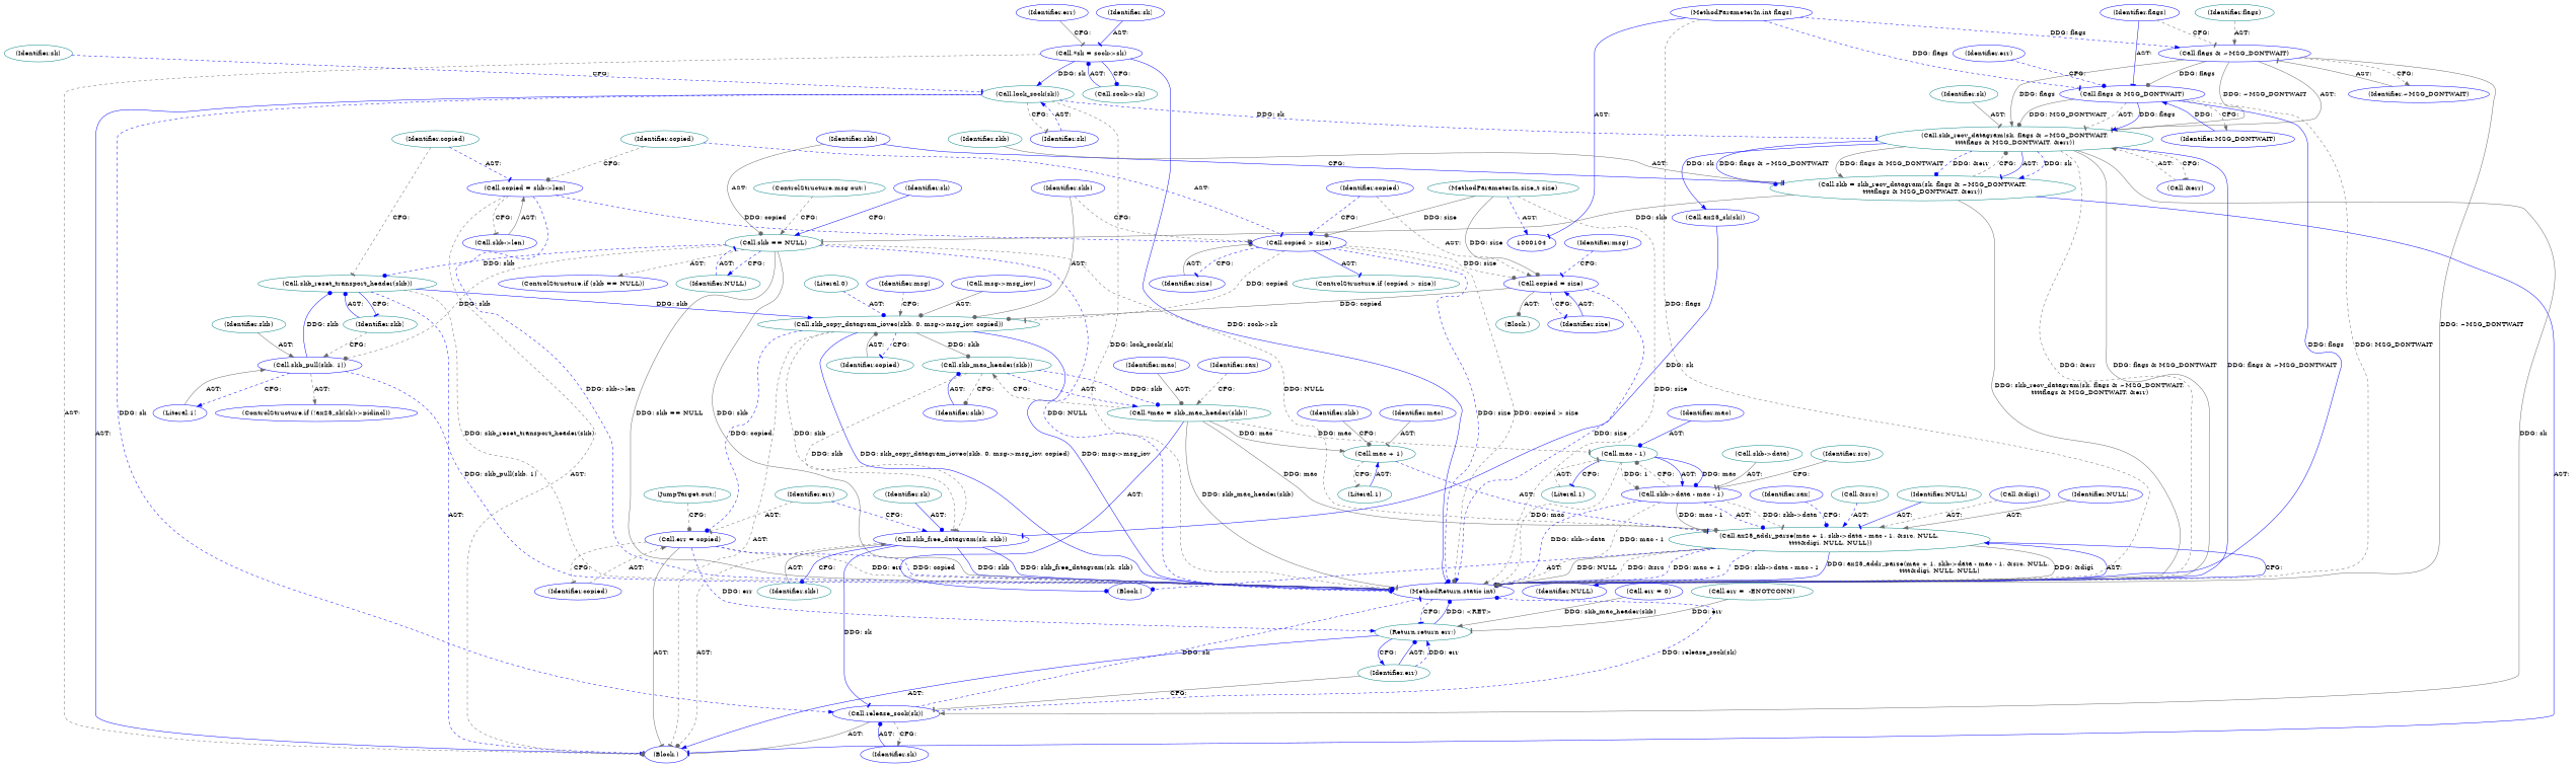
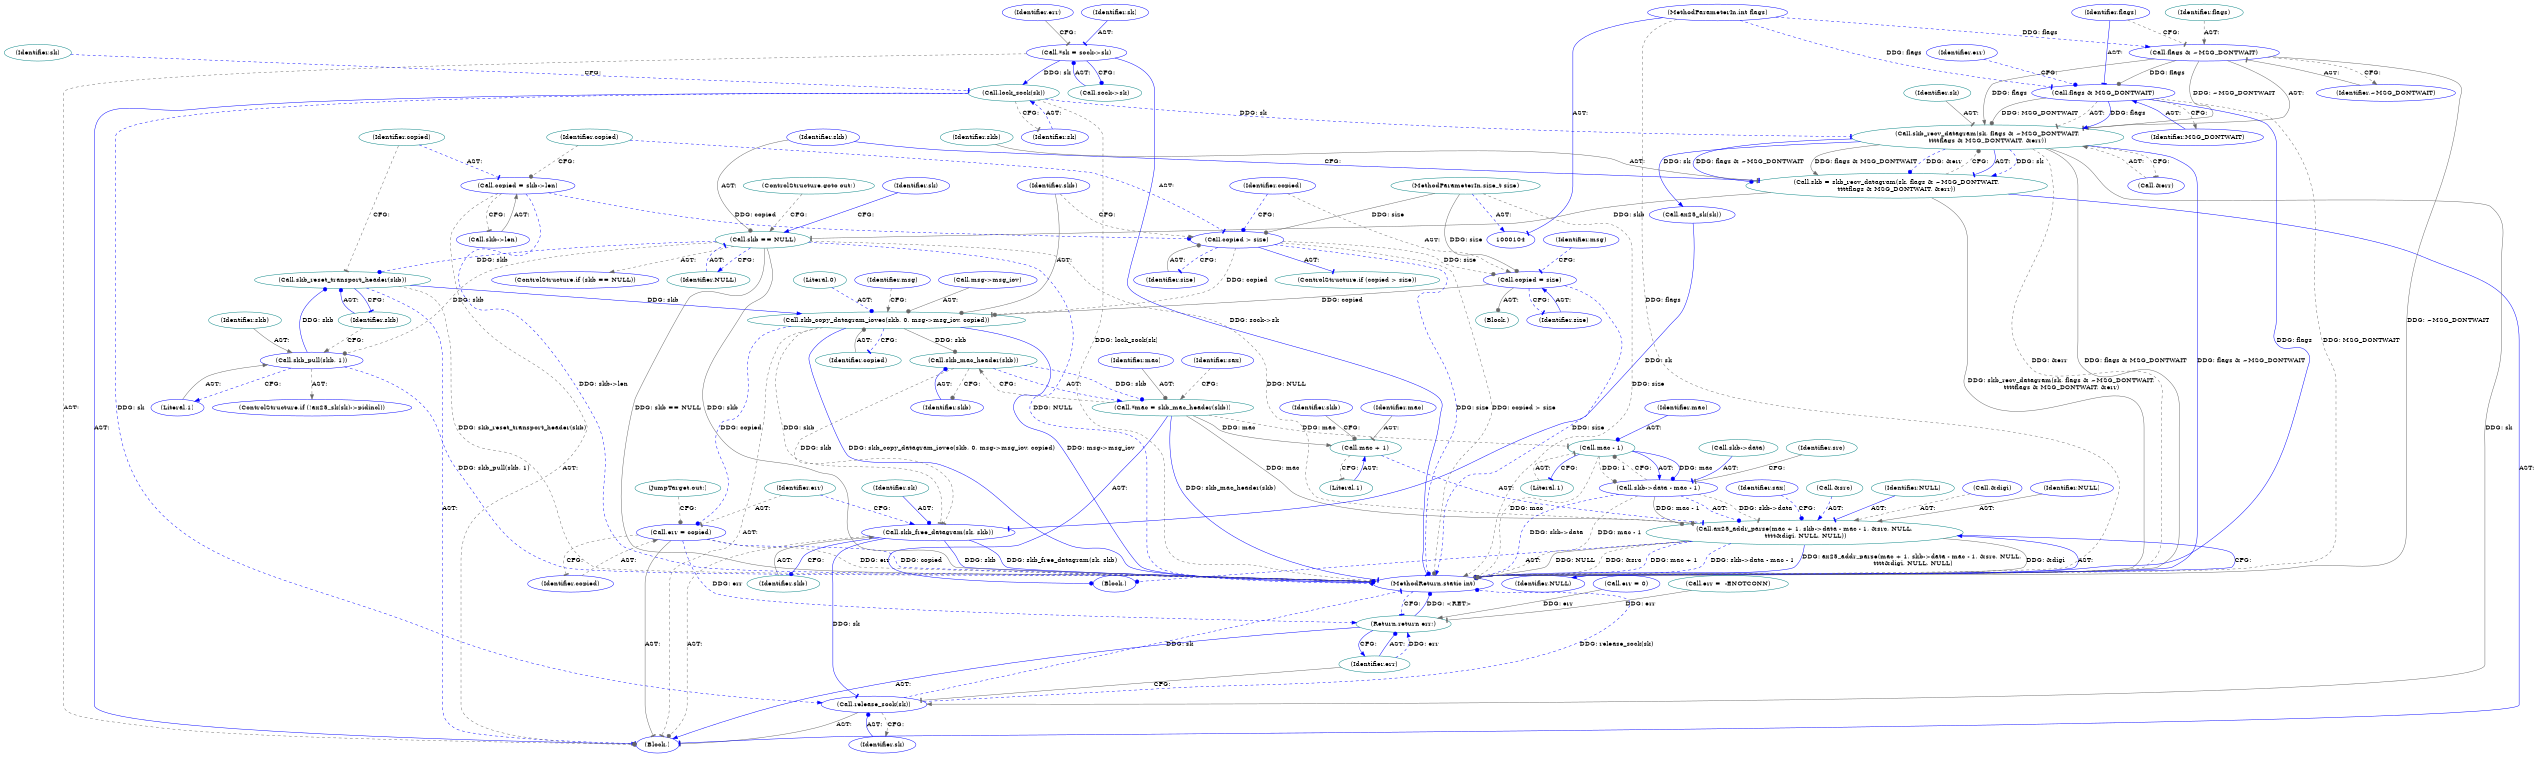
  digraph {
    node [color=blue]
    edge [arrowhead=dot color=gray40 style=dashed]
    n1 [color=teal label="(Call,skb_copy_datagram_iovec(skb, 0, msg->msg_iov, copied))"]
    n2 [color=teal label="(Call,skb_mac_header(skb))"]
    n3 [label="(Call,skb_free_datagram(sk, skb))"]
    n4 [label="(Call,err = copied)"]
    n5 [label="(MethodReturn,static int)"]
    n6 [color=teal label="(Identifier,copied)"]
    n7 [label="(Block,)"]
    n8 [color=teal label="(Call,*mac = skb_mac_header(skb))"]
    n9 [label="(Identifier,skb)"]
    n10 [label="(Call,release_sock(sk))"]
    n11 [color=teal label="(Identifier,skb)"]
    n12 [color=teal label="(Return,return err;)"]
    n13 [label="(Identifier,copied)"]
    n14 [color=teal label="(Call,skb_reset_transport_header(skb))"]
    n15 [color=teal label="(Identifier,skb)"]
    n16 [label="(Call,skb_pull(skb, 1))"]
    n17 [color=teal label="(Call,skb == NULL)"]
    n18 [color=teal label="(Call,ax25_addr_parse(mac + 1, skb->data - mac - 1, &src, NULL,\n \t\t\t\t&digi, NULL, NULL))"]
    n19 [label="(ControlStructure,if (skb == NULL))"]
    n20 [color=teal label="(Identifier,NULL)"]
    n21 [label="(ControlStructure,if (!ax25_sk(sk)->pidincl))"]
    n22 [label="(Literal,1)"]
    n23 [label="(Block,)"]
    n24 [label="(Identifier,NULL)"]
    n25 [color=teal label="(Call,skb = skb_recv_datagram(sk, flags & ~MSG_DONTWAIT,\n\t\t\t\tflags & MSG_DONTWAIT, &err))"]
    n26 [color=teal label="(Call,skb_recv_datagram(sk, flags & ~MSG_DONTWAIT,\n\t\t\t\tflags & MSG_DONTWAIT, &err))"]
    n27 [label="(Call,&err)"]
    n28 [label="(Call,ax25_sk(sk))"]
    n29 [label="(Identifier,sk)"]
    n30 [color=teal label="(Call,lock_sock(sk))"]
    n31 [label="(Identifier,sk)"]
    n32 [label="(Call,*sk = sock->sk)"]
    n33 [color=teal label="(Call,sock->sk)"]
    n34 [label="(Call,flags & ~MSG_DONTWAIT)"]
    n35 [label="(Call,flags & MSG_DONTWAIT)"]
    n36 [label="(Identifier,~MSG_DONTWAIT)"]
    n37 [label="(Identifier,MSG_DONTWAIT)"]
    n38 [label="(MethodParameterIn,int flags)"]
    1000104
    n40 [label="(Call,copied = size)"]
    n41 [label="(Identifier,size)"]
    n42 [color=teal label="(Block,)"]
    n43 [label="(Call,copied > size)"]
    n44 [color=teal label="(ControlStructure,if (copied > size))"]
    n45 [label="(Identifier,size)"]
    n46 [label="(Call,copied = skb->len)"]
    n47 [label="(Call,skb->len)"]
    n48 [color=teal label="(MethodParameterIn,size_t size)"]
    n49 [color=teal label="(Call,mac + 1)"]
    n50 [color=teal label="(Call,mac - 1)"]
    n51 [color=teal label="(Literal,1)"]
    n52 [label="(Call,skb->data - mac - 1)"]
    n53 [color=teal label="(Literal,1)"]
    n54 [color=teal label="(Identifier,err)"]
    n55 [label="(Call,err = 0)"]
    n56 [color=teal label="(Identifier,sk)"]
    n57 [label="(Identifier,sax)"]
    n58 [label="(Identifier,skb)"]
-   n59 [color=teal label="(ControlStructure,msg out;)"]
+   n59 [color=teal label="(ControlStructure,goto out;)"]
    n60 [label="(Identifier,msg)"]
    n61 [color=teal label="(Identifier,sk)"]
    n62 [color=teal label="(Call,err =  -ENOTCONN)"]
    n63 [label="(Identifier,mac)"]
    n64 [label="(Identifier,err)"]
    n65 [color=teal label="(Identifier,copied)"]
    n66 [label="(Identifier,mac)"]
    n67 [color=teal label="(Call,&src)"]
    n68 [color=teal label="(Identifier,sk)"]
    n69 [color=teal label="(JumpTarget,out:)"]
    n70 [color=teal label="(Identifier,copied)"]
    n71 [color=teal label="(Identifier,err)"]
    n72 [color=teal label="(Call,skb->data)"]
    n73 [label="(Identifier,sk)"]
    n74 [color=teal label="(Identifier,NULL)"]
    n75 [color=teal label="(Identifier,src)"]
    n76 [color=teal label="(Identifier,skb)"]
    n77 [label="(Identifier,flags)"]
    n78 [label="(Identifier,sax)"]
    n79 [label="(Identifier,sk)"]
    n80 [label="(Identifier,skb)"]
    n81 [label="(Call,msg->msg_iov)"]
    n82 [label="(Identifier,copied)"]
    n83 [color=teal label="(Identifier,flags)"]
    n84 [label="(Call,&digi)"]
    n85 [label="(Identifier,err)"]
    n86 [color=teal label="(Identifier,skb)"]
    n87 [label="(Identifier,mac)"]
    n88 [label="(Identifier,skb)"]
    n89 [color=teal label="(Literal,0)"]
    n90 [label="(Identifier,msg)"]
    n91 [label="(Identifier,NULL)"]
    n1 -> n2 [label="DDG: skb" style=solid]
    n1 -> n3 [arrowhead=tee label="DDG: skb"]
    n1 -> n4 [color=blue label="DDG: copied"]
    n1 -> n5 [color=blue label="DDG: skb_copy_datagram_iovec(skb, 0, msg->msg_iov, copied)" style=solid]
    n1 -> n5 [color=blue label="DDG: msg->msg_iov" style=solid]
    n1 -> n6 [arrowhead=tee color=blue label="CFG: "]
    n1 -> n7 [arrowhead=tee label="AST: "]
    n2 -> n3 [arrowhead=tee label="DDG: skb"]
    n2 -> n8 [arrowhead=normal color=blue label="AST: "]
    n2 -> n8 [color=blue label="DDG: skb"]
    n2 -> n9 [label="CFG: "]
    n3 -> n5 [color=blue label="DDG: skb" style=solid]
    n3 -> n5 [arrowhead=normal color=blue label="DDG: skb_free_datagram(sk, skb)" style=solid]
    n3 -> n7 [label="AST: "]
    n3 -> n10 [arrowhead=tee color=blue label="DDG: sk" style=solid]
    n3 -> n11 [color=blue label="CFG: " style=solid]
    n4 -> n5 [arrowhead=normal label="DDG: err"]
    n4 -> n5 [arrowhead=tee color=blue label="DDG: copied"]
    n4 -> n7 [arrowhead=tee label="AST: " style=solid]
    n4 -> n12 [arrowhead=normal color=blue label="DDG: err"]
    n4 -> n13 [arrowhead=tee label="CFG: "]
    n5 -> n12 [arrowhead=tee color=blue label="CFG: "]
    n6 -> n1 [label="AST: " style=solid]
    n8 -> n2 [arrowhead=normal label="CFG: "]
-   n8 -> n5 [arrowhead=tee label="DDG: skb_mac_header(skb)" style=solid]
+   n8 -> n5 [arrowhead=tee color=blue label="DDG: skb_mac_header(skb)" style=solid]
    n8 -> n18 [arrowhead=normal label="DDG: mac" style=solid]
    n8 -> n23 [color=blue label="AST: " style=solid]
    n8 -> n49 [arrowhead=normal label="DDG: mac" style=solid]
    n8 -> n50 [arrowhead=tee label="DDG: mac"]
    n9 -> n2 [color=blue label="AST: " style=solid]
    n10 -> n5 [color=blue label="DDG: release_sock(sk)"]
    n10 -> n5 [arrowhead=tee color=blue label="DDG: sk"]
    n10 -> n7 [arrowhead=tee label="AST: " style=solid]
    n10 -> n29 [arrowhead=normal label="CFG: "]
    n11 -> n3 [arrowhead=normal label="AST: " style=solid]
    n12 -> n5 [color=blue label="DDG: <RET>" style=solid]
    n12 -> n7 [arrowhead=normal color=blue label="AST: " style=solid]
    n12 -> n54 [arrowhead=normal color=blue label="CFG: " style=solid]
    n13 -> n4 [arrowhead=normal label="AST: "]
    n14 -> n1 [arrowhead=normal color=blue label="DDG: skb" style=solid]
    n14 -> n5 [arrowhead=normal label="DDG: skb_reset_transport_header(skb)"]
    n14 -> n7 [arrowhead=normal color=blue label="AST: "]
    n14 -> n15 [arrowhead=tee color=blue label="CFG: " style=solid]
    n15 -> n14 [color=blue label="AST: " style=solid]
    n15 -> n16 [arrowhead=normal label="CFG: "]
    n16 -> n5 [color=blue label="DDG: skb_pull(skb, 1)"]
    n16 -> n14 [color=blue label="DDG: skb" style=solid]
    n16 -> n21 [arrowhead=normal label="AST: "]
    n16 -> n22 [arrowhead=normal color=blue label="CFG: "]
    n17 -> n5 [arrowhead=normal label="DDG: skb" style=solid]
    n17 -> n5 [arrowhead=tee color=blue label="DDG: NULL"]
    n17 -> n5 [arrowhead=normal label="DDG: skb == NULL" style=solid]
    n17 -> n14 [color=blue label="DDG: skb"]
    n17 -> n16 [label="DDG: skb"]
    n17 -> n18 [arrowhead=tee label="DDG: NULL"]
    n17 -> n19 [arrowhead=normal label="AST: "]
    n17 -> n20 [arrowhead=normal color=blue label="CFG: "]
    n18 -> n5 [color=blue label="DDG: skb->data - mac - 1"]
    n18 -> n5 [arrowhead=normal color=blue label="DDG: ax25_addr_parse(mac + 1, skb->data - mac - 1, &src, NULL,\n \t\t\t\t&digi, NULL, NULL)" style=solid]
    n18 -> n5 [label="DDG: &digi" style=solid]
    n18 -> n5 [arrowhead=normal label="DDG: NULL" style=solid]
    n18 -> n5 [arrowhead=tee label="DDG: &src"]
    n18 -> n5 [color=blue label="DDG: mac + 1"]
    n18 -> n23 [color=blue label="AST: "]
    n18 -> n24 [arrowhead=normal color=blue label="CFG: " style=solid]
    n20 -> n17 [arrowhead=tee color=blue label="AST: "]
    n22 -> n16 [arrowhead=normal label="AST: " style=solid]
    n24 -> n18 [arrowhead=normal color=blue label="AST: " style=solid]
    n25 -> n5 [label="DDG: skb_recv_datagram(sk, flags & ~MSG_DONTWAIT,\n\t\t\t\tflags & MSG_DONTWAIT, &err)" style=solid]
    n25 -> n7 [arrowhead=tee color=blue label="AST: " style=solid]
    n25 -> n17 [arrowhead=tee label="DDG: skb" style=solid]
    n25 -> n26 [label="CFG: "]
    n26 -> n5 [arrowhead=normal label="DDG: &err"]
    n26 -> n5 [label="DDG: flags & MSG_DONTWAIT" style=solid]
    n26 -> n5 [color=blue label="DDG: flags & ~MSG_DONTWAIT" style=solid]
    n26 -> n10 [arrowhead=normal label="DDG: sk" style=solid]
    n26 -> n25 [arrowhead=tee color=blue label="AST: " style=solid]
    n26 -> n25 [arrowhead=normal color=blue label="DDG: sk"]
    n26 -> n25 [color=blue label="DDG: flags & ~MSG_DONTWAIT" style=solid]
    n26 -> n25 [arrowhead=normal label="DDG: flags & MSG_DONTWAIT" style=solid]
    n26 -> n25 [color=blue label="DDG: &err"]
    n26 -> n27 [arrowhead=tee label="CFG: "]
    n26 -> n28 [arrowhead=normal color=blue label="DDG: sk" style=solid]
    n27 -> n26 [arrowhead=normal label="AST: "]
    n28 -> n3 [arrowhead=tee color=blue label="DDG: sk" style=solid]
    n29 -> n10 [color=blue label="AST: " style=solid]
    n30 -> n5 [arrowhead=normal label="DDG: lock_sock(sk)"]
    n30 -> n7 [arrowhead=tee color=blue label="AST: " style=solid]
    n30 -> n10 [arrowhead=normal color=blue label="DDG: sk"]
    n30 -> n26 [arrowhead=tee color=blue label="DDG: sk"]
    n30 -> n31 [arrowhead=tee label="CFG: "]
    n31 -> n30 [arrowhead=normal color=blue label="AST: "]
    n32 -> n5 [arrowhead=tee color=blue label="DDG: sock->sk" style=solid]
    n32 -> n7 [label="AST: "]
    n32 -> n30 [arrowhead=normal color=blue label="DDG: sk" style=solid]
    n32 -> n33 [color=blue label="CFG: " style=solid]
    n33 -> n32 [color=blue label="AST: " style=solid]
    n34 -> n5 [arrowhead=tee label="DDG: ~MSG_DONTWAIT" style=solid]
    n34 -> n26 [arrowhead=tee label="AST: " style=solid]
    n34 -> n26 [arrowhead=normal label="DDG: flags" style=solid]
    n34 -> n26 [arrowhead=normal label="DDG: ~MSG_DONTWAIT" style=solid]
    n34 -> n35 [label="DDG: flags" style=solid]
    n34 -> n36 [arrowhead=normal label="CFG: "]
    n35 -> n5 [color=blue label="DDG: flags" style=solid]
    n35 -> n5 [arrowhead=normal label="DDG: MSG_DONTWAIT"]
    n35 -> n26 [arrowhead=tee label="AST: "]
    n35 -> n26 [arrowhead=normal color=blue label="DDG: flags" style=solid]
    n35 -> n26 [label="DDG: MSG_DONTWAIT" style=solid]
    n35 -> n37 [arrowhead=normal label="CFG: "]
    n36 -> n34 [arrowhead=tee label="AST: " style=solid]
-   n37 -> n35 [arrowhead=normal color=blue label="DDG: " style=solid]
+   n37 -> n35 [arrowhead=normal color=blue label="AST: " style=solid]
    n38 -> n5 [arrowhead=normal label="DDG: flags"]
    n38 -> n34 [arrowhead=normal color=blue label="DDG: flags"]
    n38 -> n35 [arrowhead=tee color=blue label="DDG: flags"]
    n38 -> 1000104 [arrowhead=tee color=blue label="AST: " style=solid]
    n40 -> n1 [label="DDG: copied" style=solid]
    n40 -> n5 [arrowhead=normal color=blue label="DDG: size"]
    n40 -> n41 [arrowhead=tee color=blue label="CFG: "]
    n40 -> n42 [label="AST: " style=solid]
    n41 -> n40 [arrowhead=normal color=blue label="AST: " style=solid]
    n43 -> n1 [arrowhead=tee label="DDG: copied"]
    n43 -> n5 [color=blue label="DDG: size"]
    n43 -> n5 [label="DDG: copied > size"]
    n43 -> n40 [label="DDG: size"]
    n43 -> n44 [arrowhead=tee color=blue label="AST: " style=solid]
    n43 -> n45 [arrowhead=tee color=blue label="CFG: "]
    n45 -> n43 [label="AST: " style=solid]
    n46 -> n5 [color=blue label="DDG: skb->len"]
    n46 -> n7 [label="AST: "]
    n46 -> n43 [color=blue label="DDG: copied"]
    n46 -> n47 [arrowhead=tee label="CFG: "]
    n47 -> n46 [arrowhead=normal label="AST: " style=solid]
    n48 -> n5 [arrowhead=normal label="DDG: size"]
    n48 -> 1000104 [arrowhead=normal color=blue label="AST: "]
    n48 -> n40 [label="DDG: size" style=solid]
    n48 -> n43 [label="DDG: size" style=solid]
    n49 -> n18 [arrowhead=tee color=blue label="AST: "]
    n49 -> n51 [arrowhead=tee label="CFG: "]
    n50 -> n5 [label="DDG: mac"]
    n50 -> n52 [arrowhead=normal color=blue label="AST: " style=solid]
    n50 -> n52 [color=blue label="DDG: mac" style=solid]
    n50 -> n52 [label="DDG: 1"]
    n50 -> n53 [arrowhead=tee color=blue label="CFG: " style=solid]
    n51 -> n49 [arrowhead=normal color=blue label="AST: " style=solid]
    n52 -> n5 [arrowhead=tee color=blue label="DDG: skb->data"]
    n52 -> n5 [label="DDG: mac - 1"]
    n52 -> n18 [color=blue label="AST: "]
    n52 -> n18 [arrowhead=tee label="DDG: skb->data"]
    n52 -> n18 [label="DDG: mac - 1" style=solid]
    n52 -> n50 [label="CFG: "]
    n53 -> n50 [arrowhead=tee label="AST: "]
    n54 -> n10 [arrowhead=tee label="CFG: " style=solid]
    n54 -> n12 [color=blue label="AST: " style=solid]
    n54 -> n12 [arrowhead=normal color=blue label="DDG: err"]
-   n55 -> n12 [arrowhead=normal label="DDG: skb_mac_header(skb)" style=solid]
+   n55 -> n12 [arrowhead=normal label="DDG: err" style=solid]
    n56 -> n30 [arrowhead=tee color=blue label="CFG: "]
    n57 -> n18 [color=blue label="CFG: "]
    n58 -> n17 [label="AST: " style=solid]
    n58 -> n25 [arrowhead=tee color=blue label="CFG: " style=solid]
    n59 -> n17 [arrowhead=normal label="CFG: "]
    n60 -> n40 [arrowhead=tee color=blue label="CFG: "]
    n61 -> n3 [color=blue label="AST: " style=solid]
    n62 -> n12 [arrowhead=tee label="DDG: err" style=solid]
    n63 -> n49 [arrowhead=tee label="AST: " style=solid]
    n64 -> n35 [color=blue label="CFG: "]
    n65 -> n14 [arrowhead=tee label="CFG: "]
    n65 -> n46 [arrowhead=tee color=blue label="AST: "]
    n66 -> n8 [label="AST: " style=solid]
    n67 -> n18 [arrowhead=normal color=blue label="AST: "]
    n68 -> n26 [arrowhead=tee label="AST: " style=solid]
    n69 -> n4 [label="CFG: "]
    n70 -> n43 [arrowhead=tee color=blue label="AST: "]
    n70 -> n46 [label="CFG: "]
    n71 -> n3 [arrowhead=normal color=blue label="CFG: "]
    n71 -> n4 [arrowhead=tee label="AST: "]
-   n72 -> n52 [arrowhead=tee label="AST: " style=solid]
+   n72 -> n52 [arrowhead=tee color=blue label="AST: " style=solid]
    n73 -> n32 [arrowhead=tee color=blue label="AST: " style=solid]
    n74 -> n18 [arrowhead=tee color=blue label="AST: " style=solid]
    n75 -> n52 [arrowhead=tee label="CFG: " style=solid]
    n76 -> n25 [arrowhead=tee label="AST: " style=solid]
    n77 -> n34 [arrowhead=tee label="CFG: "]
    n77 -> n35 [arrowhead=tee color=blue label="AST: " style=solid]
    n78 -> n8 [arrowhead=normal label="CFG: "]
    n79 -> n17 [arrowhead=normal color=blue label="CFG: " style=solid]
    n80 -> n49 [label="CFG: " style=solid]
    n81 -> n1 [label="AST: " style=solid]
    n82 -> n40 [arrowhead=normal label="AST: "]
    n82 -> n43 [color=blue label="CFG: "]
    n83 -> n34 [arrowhead=normal label="AST: "]
    n84 -> n18 [arrowhead=normal label="AST: "]
    n85 -> n32 [arrowhead=tee label="CFG: " style=solid]
    n86 -> n16 [arrowhead=normal label="AST: " style=solid]
    n87 -> n50 [color=blue label="AST: " style=solid]
    n88 -> n1 [label="AST: " style=solid]
    n88 -> n43 [arrowhead=normal label="CFG: "]
    n89 -> n1 [color=blue label="AST: "]
    n90 -> n1 [arrowhead=normal label="CFG: "]
    n91 -> n18 [arrowhead=normal label="AST: " style=solid]
  }
